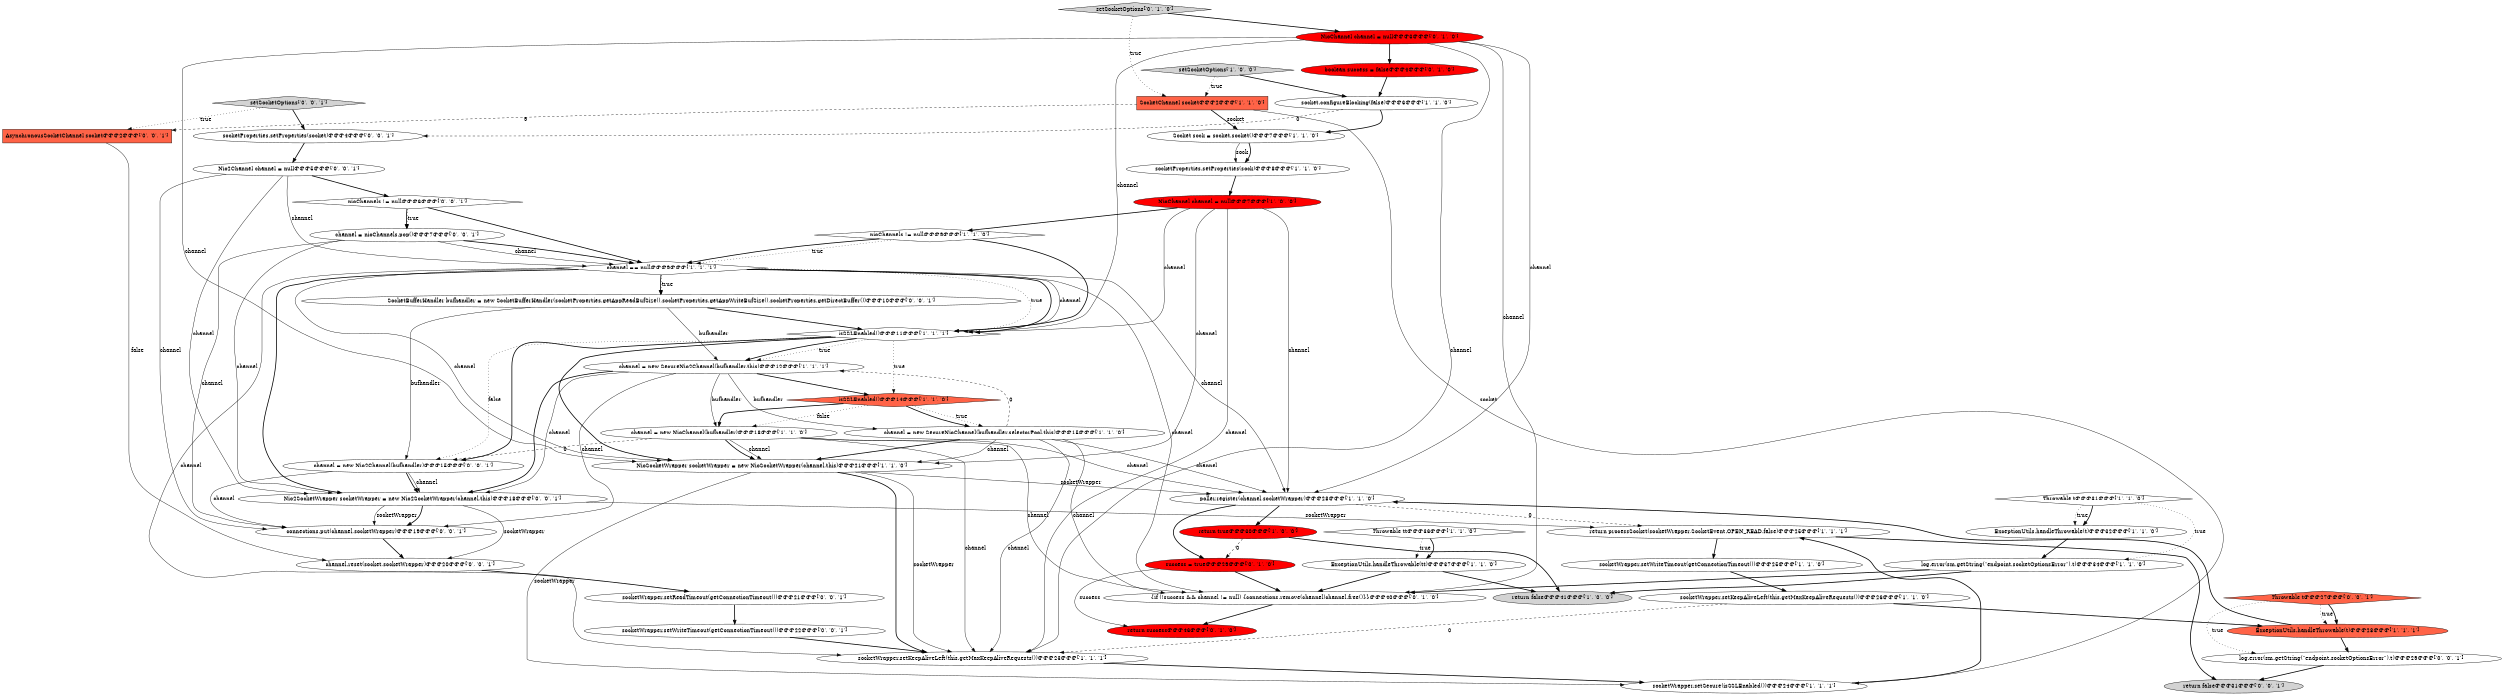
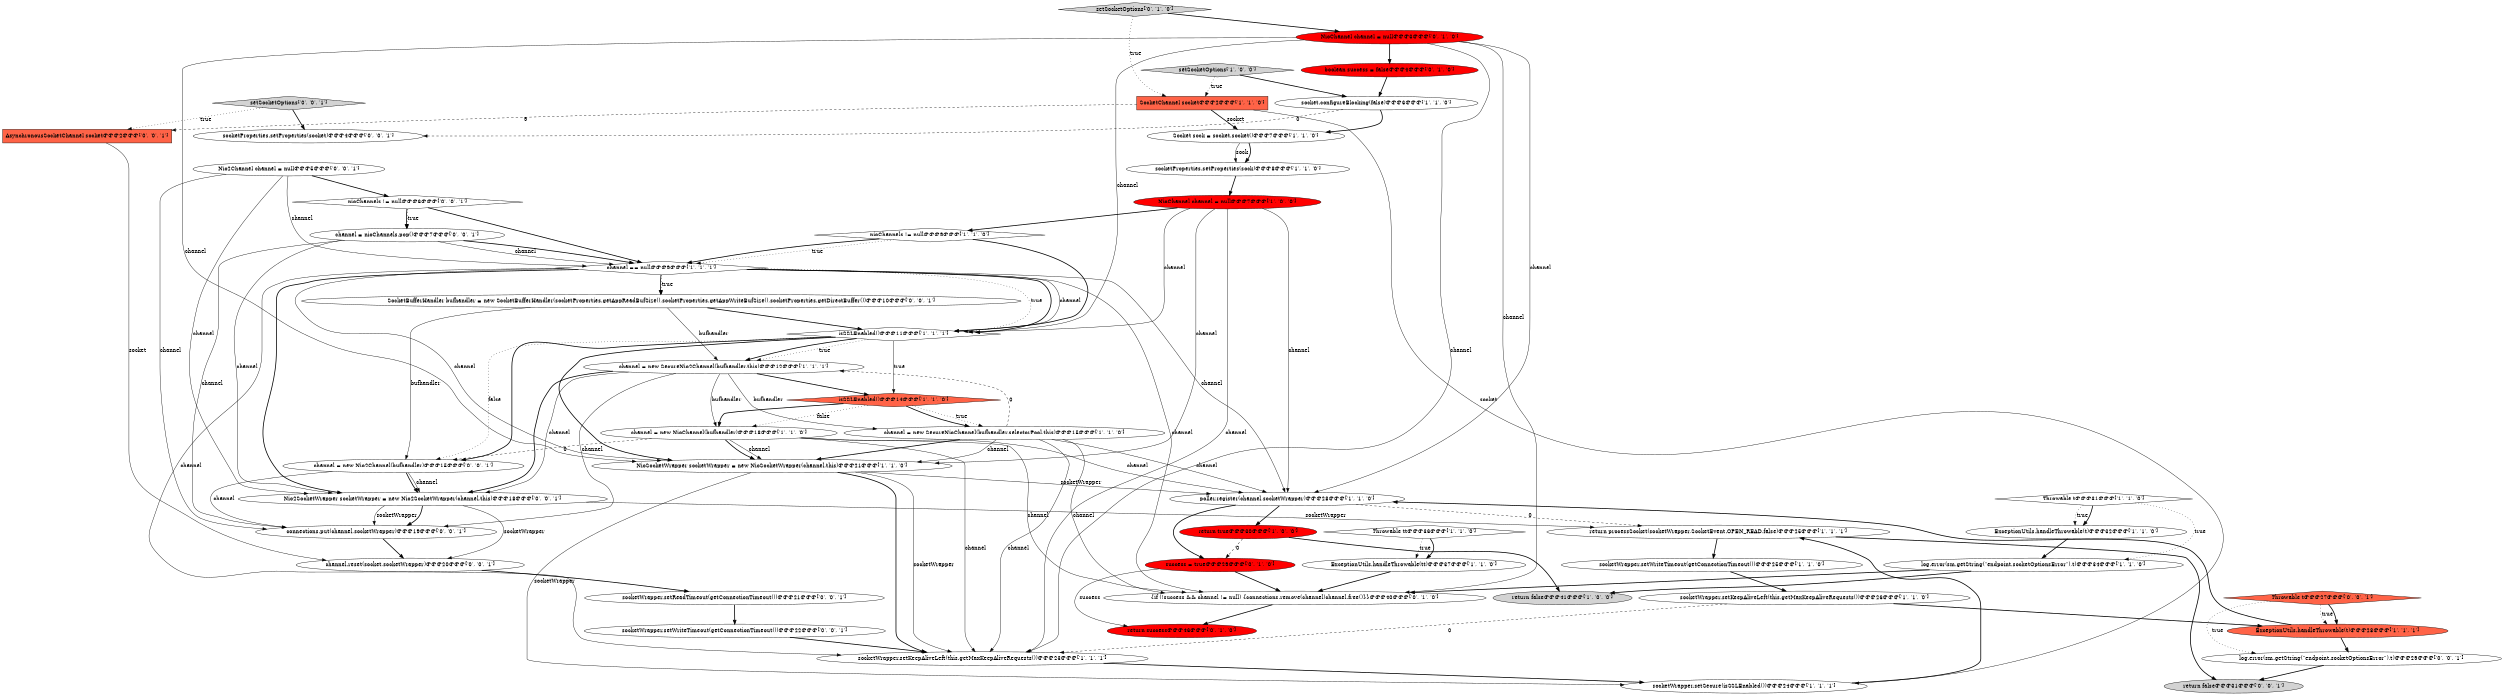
  digraph {
    node [fillcolor=white shape=ellipse style=filled]
    edge [style=bold]
    n1 [label="Throwable tt@@@36@@@['1', '1', '0']" shape=diamond]
    n2 [label="ExceptionUtils.handleThrowable(tt)@@@37@@@['1', '1', '0']"]
    n3 [label="{if (!success && channel != null) {connections.remove(channel)channel.free()}}@@@40@@@['0', '1', '0']"]
    n4 [fillcolor=lightgray label="return false@@@41@@@['1', '0', '0']"]
    n5 [label="Socket sock = socket.socket()@@@7@@@['1', '1', '0']"]
    n6 [label="socketProperties.setProperties(sock)@@@8@@@['1', '1', '0']"]
    n7 [fillcolor=red label="NioChannel channel = null@@@7@@@['1', '0', '0']"]
    n8 [fillcolor=tomato label="SocketChannel socket@@@2@@@['1', '1', '0']" shape=box]
    n9 [label="socketWrapper.setSecure(isSSLEnabled())@@@24@@@['1', '1', '1']"]
    n10 [fillcolor=tomato label="AsynchronousSocketChannel socket@@@2@@@['0', '0', '1']" shape=box]
    n11 [label="return processSocket(socketWrapper,SocketEvent.OPEN_READ,false)@@@25@@@['1', '1', '1']"]
    n12 [label="channel.reset(socket,socketWrapper)@@@20@@@['0', '0', '1']"]
    n13 [fillcolor=red label="NioChannel channel = null@@@3@@@['0', '1', '0']"]
    n14 [label="isSSLEnabled()@@@11@@@['1', '1', '1']" shape=diamond]
    n15 [fillcolor=red label="boolean success = false@@@4@@@['0', '1', '0']"]
    n16 [label="NioSocketWrapper socketWrapper = new NioSocketWrapper(channel,this)@@@21@@@['1', '1', '0']"]
    n17 [label="socketWrapper.setKeepAliveLeft(this.getMaxKeepAliveRequests())@@@23@@@['1', '1', '1']"]
    n18 [label="poller.register(channel,socketWrapper)@@@28@@@['1', '1', '0']"]
    n19 [label="channel = new SecureNio2Channel(bufhandler,this)@@@12@@@['1', '1', '1']"]
    n20 [label="channel = new Nio2Channel(bufhandler)@@@15@@@['0', '0', '1']"]
    n21 [fillcolor=tomato label="isSSLEnabled()@@@14@@@['1', '1', '0']" shape=diamond]
    n22 [label="socket.configureBlocking(false)@@@6@@@['1', '1', '0']"]
    n23 [fillcolor=red label="return success@@@46@@@['0', '1', '0']"]
    n24 [fillcolor=red label="return true@@@30@@@['1', '0', '0']"]
    n25 [fillcolor=red label="success = true@@@29@@@['0', '1', '0']"]
    n26 [label="channel == null@@@9@@@['1', '1', '1']" shape=diamond]
    n27 [label="Nio2SocketWrapper socketWrapper = new Nio2SocketWrapper(channel,this)@@@18@@@['0', '0', '1']"]
    n28 [label="SocketBufferHandler bufhandler = new SocketBufferHandler(socketProperties.getAppReadBufSize(),socketProperties.getAppWriteBufSize(),socketProperties.getDirectBuffer())@@@10@@@['0', '0', '1']"]
    n29 [label="connections.put(channel,socketWrapper)@@@19@@@['0', '0', '1']"]
    n30 [label="nioChannels != null@@@9@@@['1', '1', '0']" shape=diamond]
    n31 [label="channel = new SecureNioChannel(bufhandler,selectorPool,this)@@@15@@@['1', '1', '0']"]
    n32 [label="channel = new NioChannel(bufhandler)@@@18@@@['1', '1', '0']"]
    n33 [fillcolor=lightgray label="return false@@@31@@@['0', '0', '1']"]
    n34 [label="socketWrapper.setWriteTimeout(getConnectionTimeout())@@@25@@@['1', '1', '0']"]
    n35 [label="socketWrapper.setReadTimeout(getConnectionTimeout())@@@21@@@['0', '0', '1']"]
    n36 [label="socketWrapper.setWriteTimeout(getConnectionTimeout())@@@22@@@['0', '0', '1']"]
    n37 [fillcolor=lightgray label="setSocketOptions['0', '0', '1']" shape=diamond]
    n38 [label="socketProperties.setProperties(socket)@@@4@@@['0', '0', '1']"]
    n39 [label="Nio2Channel channel = null@@@5@@@['0', '0', '1']"]
    n40 [label="ExceptionUtils.handleThrowable(t)@@@32@@@['1', '1', '0']"]
    n41 [label="log.error(sm.getString(\"endpoint.socketOptionsError\"),t)@@@34@@@['1', '1', '0']"]
    n42 [fillcolor=tomato label="ExceptionUtils.handleThrowable(t)@@@28@@@['1', '1', '1']"]
    n43 [label="log.error(sm.getString(\"endpoint.socketOptionsError\"),t)@@@29@@@['0', '0', '1']"]
    n44 [fillcolor=lightgray label="setSocketOptions['1', '0', '0']" shape=diamond]
    n45 [label="nioChannels != null@@@6@@@['0', '0', '1']" shape=diamond]
    n46 [label="channel = nioChannels.pop()@@@7@@@['0', '0', '1']"]
    n47 [label="socketWrapper.setKeepAliveLeft(this.getMaxKeepAliveRequests())@@@26@@@['1', '1', '0']"]
    n48 [fillcolor=lightgray label="setSocketOptions['0', '1', '0']" shape=diamond]
    n49 [label="Throwable t@@@31@@@['1', '1', '0']" shape=diamond]
    n50 [fillcolor=tomato label="Throwable t@@@27@@@['0', '0', '1']" shape=diamond]
    n1 -> n2 [label=true style=dotted]
    n1 -> n2
    n2 -> n3
-   n2 -> n4
    n3 -> n23
    n5 -> n6
    n5 -> n6 [label=sock style=solid]
    n6 -> n7
    n7 -> n14 [label=channel style=solid]
    n7 -> n16 [label=channel style=solid]
    n7 -> n17 [label=channel style=solid]
    n7 -> n18 [label=channel style=solid]
    n7 -> n30
    n8 -> n5 [label=socket]
    n8 -> n9 [label=socket style=solid]
    n8 -> n10 [label=9 style=dashed]
    n9 -> n11
-   n10 -> n12 [label=false style=solid]
+   n10 -> n12 [label=socket style=solid]
    n11 -> n33
    n11 -> n34
    n12 -> n35
    n13 -> n3 [label=channel style=solid]
    n13 -> n14 [label=channel style=solid]
    n13 -> n15
    n13 -> n16 [label=channel style=solid]
    n13 -> n17 [label=channel style=solid]
    n13 -> n18 [label=channel style=solid]
    n14 -> n16
    n14 -> n19 [label=true style=dotted]
    n14 -> n19
    n14 -> n20
    n14 -> n20 [label=false style=dotted]
-   n14 -> n21 [label=true style=dotted]
+   n14 -> n21 [label=true style=solid]
    n15 -> n22
    n16 -> n9 [label=socketWrapper style=solid]
    n16 -> n17
    n16 -> n17 [label=socketWrapper style=solid]
    n16 -> n18 [label=socketWrapper style=solid]
    n17 -> n9
    n18 -> n11 [label=0 style=dashed]
    n18 -> n24
    n18 -> n25
    n19 -> n21
    n19 -> n27
    n19 -> n27 [label=channel style=solid]
    n19 -> n29 [label=channel style=solid]
    n19 -> n31 [label=bufhandler style=solid]
    n19 -> n32 [label=bufhandler style=solid]
    n20 -> n27
    n20 -> n27 [label=channel style=solid]
    n20 -> n29 [label=channel style=solid]
    n21 -> n31 [label=true style=dotted]
    n21 -> n31
    n21 -> n32
    n21 -> n32 [label=false style=dotted]
    n22 -> n5
    n22 -> n38 [label=0 style=dashed]
    n24 -> n4
    n24 -> n25 [label=0 style=dashed]
    n25 -> n3
    n25 -> n23 [label=success style=solid]
    n26 -> n3 [label=channel style=solid]
    n26 -> n14
    n26 -> n14 [label=channel style=solid]
    n26 -> n14 [label=true style=dotted]
    n26 -> n16 [label=channel style=solid]
    n26 -> n17 [label=channel style=solid]
    n26 -> n18 [label=channel style=solid]
    n26 -> n27
    n26 -> n28 [label=true style=dotted]
    n26 -> n28
    n27 -> n11 [label=socketWrapper style=solid]
    n27 -> n12 [label=socketWrapper style=solid]
    n27 -> n29 [label=socketWrapper style=solid]
    n27 -> n29
    n28 -> n14
    n28 -> n19 [label=bufhandler style=solid]
    n28 -> n20 [label=bufhandler style=solid]
    n29 -> n12
    n30 -> n14
    n30 -> n26 [label=true style=dotted]
    n30 -> n26
    n31 -> n3 [label=channel style=solid]
    n31 -> n16 [label=channel style=solid]
    n31 -> n16
    n31 -> n17 [label=channel style=solid]
    n31 -> n18 [label=channel style=solid]
    n31 -> n19 [label=0 style=dashed]
    n32 -> n3 [label=channel style=solid]
    n32 -> n16 [label=channel style=solid]
    n32 -> n16
    n32 -> n17 [label=channel style=solid]
    n32 -> n18 [label=channel style=solid]
    n32 -> n20 [label=0 style=dashed]
    n34 -> n47
    n35 -> n36
    n36 -> n17
    n37 -> n10 [label=true style=dotted]
    n37 -> n38
-   n38 -> n39
    n39 -> n26 [label=channel style=solid]
    n39 -> n27 [label=channel style=solid]
    n39 -> n29 [label=channel style=solid]
    n39 -> n45
    n40 -> n41
    n41 -> n3
    n41 -> n4
    n42 -> n18
    n42 -> n43
    n43 -> n33
    n44 -> n8 [label=true style=dotted]
    n44 -> n22
    n45 -> n26
    n45 -> n46
    n45 -> n46 [label=true style=dotted]
    n46 -> n26 [label=channel style=solid]
    n46 -> n26
    n46 -> n27 [label=channel style=solid]
    n46 -> n29 [label=channel style=solid]
    n47 -> n17 [label=0 style=dashed]
    n47 -> n42
    n48 -> n8 [label=true style=dotted]
    n48 -> n13
    n49 -> n40 [label=true style=dotted]
    n49 -> n40
    n49 -> n41 [label=true style=dotted]
    n50 -> n42 [label=true style=dotted]
    n50 -> n42
    n50 -> n43 [label=true style=dotted]
  }
